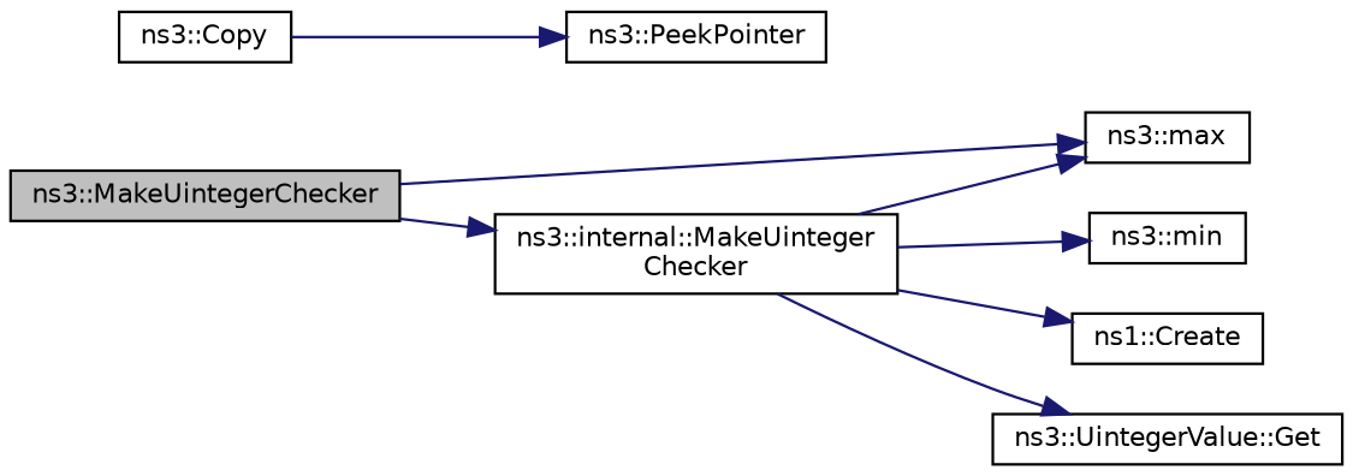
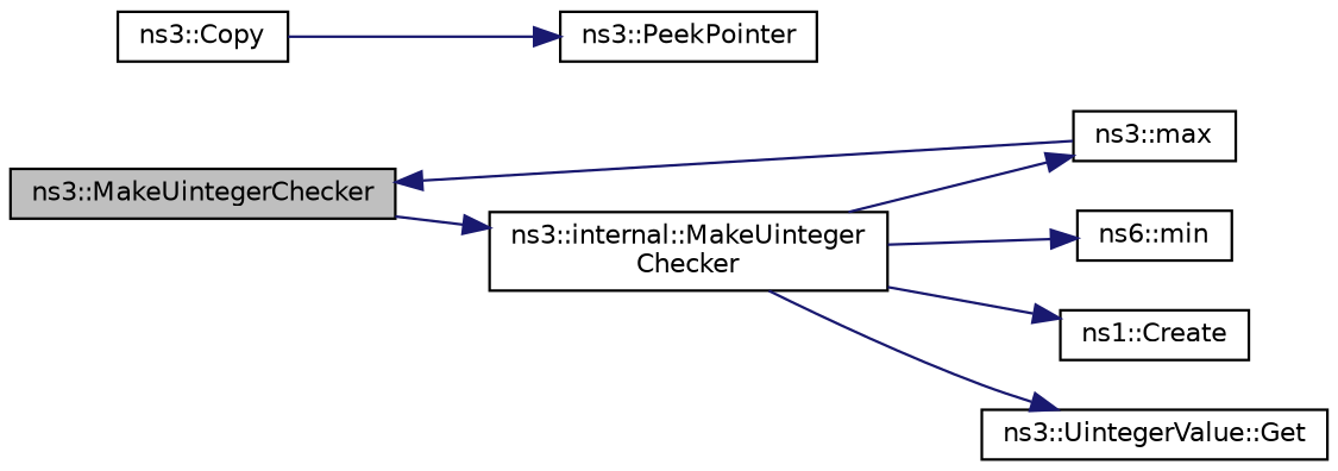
  digraph {
    rankdir=LR
    node [color=black fillcolor=white fontname=Helvetica fontsize=10 shape=record style=filled]
    edge [color=midnightblue fontname=Helvetica fontsize=10 labelfontname=Helvetica labelfontsize=10 style=solid]
    n1 [fillcolor=grey75 fontcolor=black height=0.2 label="ns3::MakeUintegerChecker" width=0.4]
    n2 [height=0.2 label="ns3::internal::MakeUinteger\lChecker" width=0.4]
    n3 [height=0.2 label="ns3::max" width=0.4]
-   n4 [height=0.2 label="ns3::min" width=0.4]
+   n4 [height=0.2 label="ns6::min" width=0.4]
    n5 [height=0.2 label="ns1::Create" width=0.4]
    n6 [height=0.2 label="ns3::UintegerValue::Get" width=0.4]
    n7 [height=0.2 label="ns3::Copy" width=0.4]
    n8 [height=0.2 label="ns3::PeekPointer" width=0.4]
    n1 -> n2
-   n1 -> n3
+   n3 -> n1
    n2 -> n3
    n2 -> n4
    n2 -> n5
    n2 -> n6
    n7 -> n8
  }
